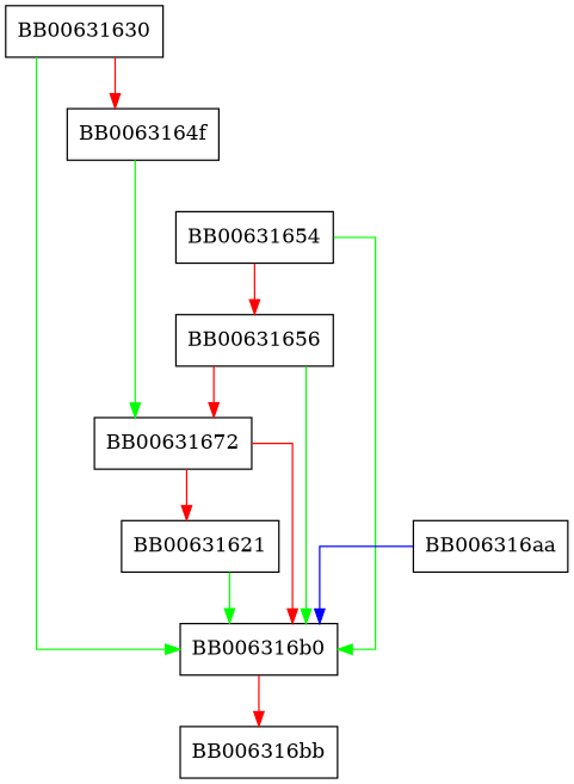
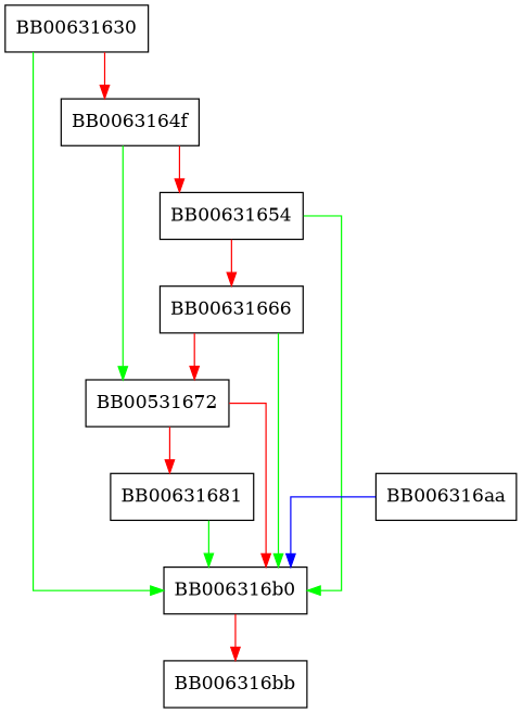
  digraph {
    splines=ortho
    node [shape=box]
    edge [color=red]
    BB00631630
    BB006316b0
    BB0063164f
    BB006316bb
-   BB00631672
+   BB00631672 [label=BB00531672]
    BB00631654
-   BB00631681 [label=BB00631621]
-   BB00631666 [label=BB00631656]
+   BB00631681
+   BB00631666
    BB006316aa
    BB00631630 -> BB006316b0 [color=green]
    BB00631630 -> BB0063164f
    BB006316b0 -> BB006316bb
    BB0063164f -> BB00631672 [color=green]
+   BB0063164f -> BB00631654
    BB00631672 -> BB006316b0
    BB00631672 -> BB00631681
    BB00631654 -> BB006316b0 [color=green]
    BB00631654 -> BB00631666
    BB00631681 -> BB006316b0 [color=green]
    BB00631666 -> BB006316b0 [color=green]
    BB00631666 -> BB00631672
    BB006316aa -> BB006316b0 [color=blue]
  }
